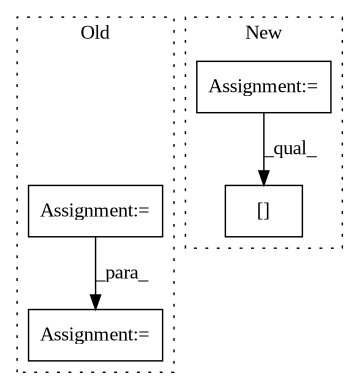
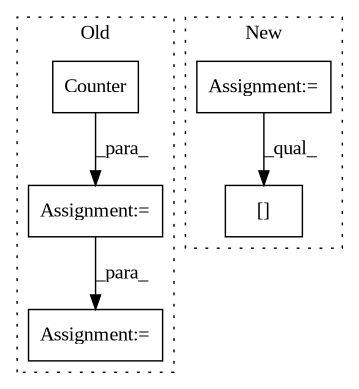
  digraph {
    fontname="Liberation Serif"
    node [a=7 l=1 shape=box fontname="Liberation Serif"]
    edge [fontname="Liberation Serif"]
+   n1 [a=32 l="8,1" label=Counter s="387,432"]
    n2 [label="Assignment:=" s=386]
    n3 [label="Assignment:=" s=517]
    n4 [a=2 l="11,1" label="[]" s="313,325"]
    n5 [l=10 label="Assignment:=" s=267]
    subgraph cluster_1 {
      label=Old
      style=dotted
+     n1
      n2
      n3
    }
    subgraph cluster_2 {
      label=New
      style=dotted
      n4
      n5
    }
+   n1 -> n2 [label=_para_]
    n2 -> n3 [label=_para_]
    n5 -> n4 [label=_qual_]
  }
